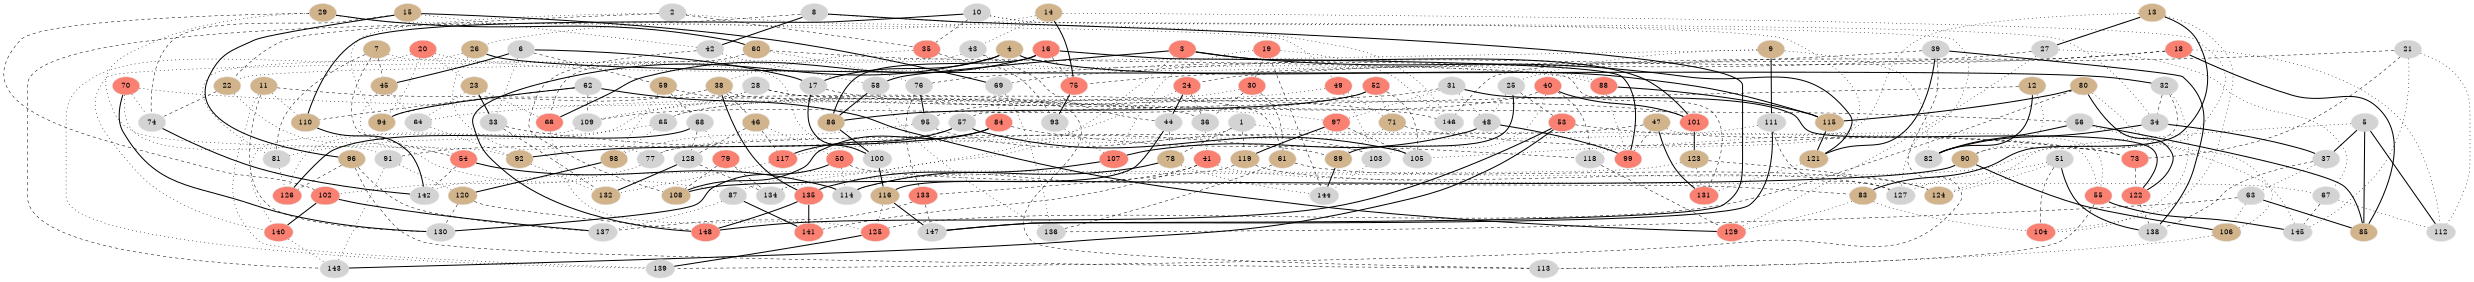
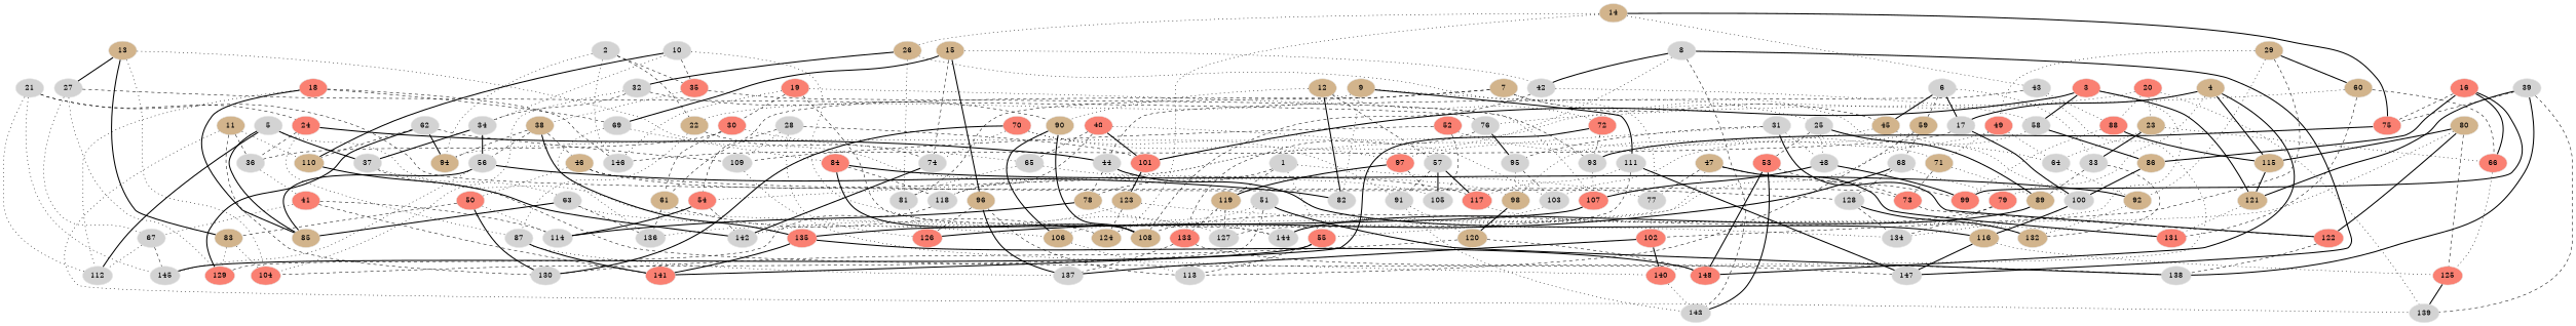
  graph {
    node [color=gray90 fillcolor=lightgrey style=filled]
    edge [style=dotted]
    55 [fillcolor=salmon]
    1
    77
    78 [fillcolor=tan]
    119 [fillcolor=tan]
    145
    113
    102 [fillcolor=salmon]
    144
    114
    127
    133 [fillcolor=salmon]
    22 [fillcolor=tan]
    2
    35 [fillcolor=salmon]
    94 [fillcolor=tan]
    146
    74
    87
    38 [fillcolor=tan]
    93
    3 [fillcolor=salmon]
    58
    101 [fillcolor=salmon]
    121 [fillcolor=tan]
    134
    86 [fillcolor=tan]
    136
    123 [fillcolor=tan]
    131 [fillcolor=salmon]
    4 [fillcolor=tan]
    17
    79 [fillcolor=salmon]
    115 [fillcolor=tan]
    148 [fillcolor=salmon]
    100
    108 [fillcolor=tan]
    5
    37
    85 [fillcolor=tan]
    112
    63
    138
    6
    33
    45 [fillcolor=tan]
    59 [fillcolor=tan]
    89 [fillcolor=tan]
    132 [fillcolor=tan]
    54 [fillcolor=salmon]
    64
    68
    98 [fillcolor=tan]
    7 [fillcolor=tan]
    81
    142
    126 [fillcolor=salmon]
    116 [fillcolor=tan]
    8
    42
    118
    143
    147
    129 [fillcolor=salmon]
    9 [fillcolor=tan]
    25
    82
    111
    48
    53 [fillcolor=salmon]
    117 [fillcolor=salmon]
    10
    34
    110 [fillcolor=tan]
    11 [fillcolor=tan]
    36
    130
    139
    41 [fillcolor=salmon]
    12 [fillcolor=tan]
    57
+   72 [fillcolor=salmon]
    90 [fillcolor=tan]
    105
    91
    141 [fillcolor=salmon]
    106 [fillcolor=tan]
    13 [fillcolor=tan]
    27
    83 [fillcolor=tan]
    104 [fillcolor=salmon]
    67
    76
    14 [fillcolor=tan]
    26 [fillcolor=tan]
    43
    75 [fillcolor=salmon]
    124 [fillcolor=tan]
    32
    88 [fillcolor=salmon]
    44
    140 [fillcolor=salmon]
    15 [fillcolor=tan]
    69
    96 [fillcolor=tan]
    84 [fillcolor=salmon]
    137
    16 [fillcolor=salmon]
    66 [fillcolor=salmon]
    99 [fillcolor=salmon]
    125 [fillcolor=salmon]
    18 [fillcolor=salmon]
    19 [fillcolor=salmon]
    30 [fillcolor=salmon]
    107 [fillcolor=salmon]
    61 [fillcolor=tan]
    65
    135 [fillcolor=salmon]
    20 [fillcolor=salmon]
    23 [fillcolor=tan]
    21
    24 [fillcolor=salmon]
    73 [fillcolor=salmon]
    122 [fillcolor=salmon]
    92 [fillcolor=tan]
    95
    28
    109
    29 [fillcolor=tan]
    49 [fillcolor=salmon]
    60 [fillcolor=tan]
    103
    71 [fillcolor=tan]
    31
    97 [fillcolor=salmon]
    46 [fillcolor=tan]
    56
    50 [fillcolor=salmon]
    128
    39
    40 [fillcolor=salmon]
    47 [fillcolor=tan]
    51
    52 [fillcolor=salmon]
    120 [fillcolor=tan]
    62
    70 [fillcolor=salmon]
    80 [fillcolor=tan]
    55 -- 145 [style=bold]
    55 -- 113 [style=dashed]
    1 -- 55
    1 -- 77
    1 -- 78 [style=dashed]
    1 -- 119 [style=dashed]
    77 -- 102
    78 -- 144
    78 -- 114 [style=bold]
    119 -- 127 [style=dashed]
    119 -- 133 [style=dashed]
    102 -- 140 [style=bold]
    102 -- 137 [style=bold]
    133 -- 147 [style=dashed]
    133 -- 137 [style=dashed]
    22 -- 74 [style=dashed]
    22 -- 87
    2 -- 22 [style=dashed]
    2 -- 35 [style=dashed]
    2 -- 94
    2 -- 146
    35 -- 38
    35 -- 93 [style=dashed]
    74 -- 142 [style=bold]
    87 -- 141 [style=bold]
    87 -- 137
    38 -- 94 [style=dashed]
    38 -- 135 [style=bold]
    38 -- 46 [style=dashed]
    38 -- 56 [style=dashed]
    93 -- 107
    3 -- 58 [style=bold]
    3 -- 101 [style=bold]
    3 -- 121 [style=bold]
    3 -- 134
    58 -- 86 [style=bold]
    58 -- 136
    101 -- 123 [style=bold]
    121 -- 131
    86 -- 100 [style=bold]
    123 -- 131
    123 -- 142
    123 -- 124 [style=dashed]
    4 -- 17 [style=bold]
+   4 -- 79
    4 -- 115 [style=bold]
    4 -- 148 [style=bold]
    17 -- 146 [style=dashed]
    17 -- 100 [style=bold]
    79 -- 134 [style=dashed]
    79 -- 108 [style=dashed]
    115 -- 121 [style=bold]
    100 -- 116 [style=bold]
    5 -- 134
    5 -- 37 [style=bold]
    5 -- 85 [style=bold]
    5 -- 112 [style=bold]
    37 -- 63
    37 -- 138 [style=dashed]
    63 -- 136 [style=dashed]
    63 -- 85 [style=bold]
    63 -- 106
    6 -- 17 [style=bold]
    6 -- 33
    6 -- 45 [style=bold]
    6 -- 59 [style=dashed]
    33 -- 89 [style=dashed]
    33 -- 132 [style=dashed]
    45 -- 54
    45 -- 64
    59 -- 113 [style=dashed]
    59 -- 68 [style=dashed]
    59 -- 98
    89 -- 144 [style=bold]
    54 -- 114 [style=bold]
    54 -- 142 [style=dashed]
    64 -- 92
    68 -- 79
    68 -- 126 [style=bold]
    68 -- 128 [style=dashed]
    98 -- 120 [style=bold]
    7 -- 100
    7 -- 45 [style=dashed]
    7 -- 54 [style=dashed]
    7 -- 81 [style=dashed]
    81 -- 126
    116 -- 147 [style=bold]
    116 -- 125
    8 -- 42 [style=bold]
    8 -- 118
    8 -- 143 [style=dashed]
    8 -- 147 [style=bold]
    42 -- 58
    42 -- 108 [style=dashed]
    118 -- 129 [style=dashed]
    9 -- 22
    9 -- 25
    9 -- 82
    9 -- 111 [style=bold]
    25 -- 89 [style=bold]
    25 -- 48
    25 -- 53 [style=dashed]
    111 -- 127 [style=dashed]
    111 -- 147 [style=bold]
    111 -- 117
    48 -- 99 [style=bold]
    48 -- 107 [style=bold]
    53 -- 148 [style=bold]
    53 -- 143 [style=bold]
    53 -- 73 [style=dashed]
    117 -- 132
    10 -- 127
    10 -- 35 [style=dashed]
    10 -- 34
    10 -- 110 [style=bold]
    34 -- 37 [style=bold]
-   34 -- 82 [style=bold]
+   34 -- 56 [style=bold]
    110 -- 142 [style=bold]
    11 -- 110
    11 -- 36 [style=dashed]
    11 -- 130 [style=dashed]
    11 -- 139
    36 -- 41
    41 -- 114 [style=dashed]
    41 -- 141 [style=dashed]
    41 -- 67
    12 -- 82 [style=bold]
    12 -- 57 [style=dashed]
+   12 -- 72
    12 -- 90
    57 -- 117 [style=bold]
    57 -- 105 [style=bold]
    57 -- 91 [style=dashed]
+   72 -- 93 [style=dashed]
+   72 -- 141 [style=bold]
    90 -- 108 [style=bold]
    90 -- 106 [style=bold]
    91 -- 143
    91 -- 120
    106 -- 113
    13 -- 105
    13 -- 27 [style=bold]
    13 -- 83 [style=bold]
    13 -- 104
    27 -- 129
    27 -- 67
    27 -- 76 [style=dashed]
    83 -- 129
    83 -- 104
    67 -- 145 [style=dashed]
    67 -- 112
    76 -- 133 [style=dashed]
    76 -- 95 [style=bold]
    14 -- 26
    14 -- 43
    14 -- 75 [style=bold]
    14 -- 124
    26 -- 77
    26 -- 81
    26 -- 32 [style=bold]
    43 -- 88
    43 -- 44 [style=dashed]
    43 -- 140
    75 -- 93 [style=bold]
    32 -- 34 [style=dashed]
    32 -- 90 [style=dashed]
    32 -- 104
    88 -- 115 [style=bold]
    88 -- 99
    44 -- 78 [style=dashed]
    44 -- 116 [style=bold]
    140 -- 143
    15 -- 74 [style=dashed]
    15 -- 42
    15 -- 69 [style=bold]
    15 -- 96 [style=bold]
    69 -- 136
    69 -- 84
    96 -- 113 [style=dashed]
    96 -- 126 [style=dashed]
-   96 -- 137 [style=dashed]
+   96 -- 137 [style=bold]
    84 -- 108 [style=bold]
    84 -- 118 [style=dashed]
    84 -- 92 [style=bold]
    16 -- 86 [style=bold]
    16 -- 75 [style=dashed]
    16 -- 66 [style=bold]
    16 -- 99 [style=bold]
    66 -- 125
    125 -- 139 [style=bold]
    18 -- 146 [style=dashed]
    18 -- 85 [style=bold]
    18 -- 112
    18 -- 69 [style=dashed]
    19 -- 144 [style=dashed]
    19 -- 146
    19 -- 30 [style=dashed]
    19 -- 107
    30 -- 36 [style=dashed]
    30 -- 61 [style=dashed]
    30 -- 65
    107 -- 135 [style=bold]
    61 -- 136 [style=dashed]
    61 -- 124 [style=dashed]
    65 -- 98
    65 -- 81
    135 -- 148 [style=bold]
    135 -- 141 [style=bold]
    20 -- 94
    20 -- 139
    20 -- 88
    20 -- 23
    23 -- 33 [style=bold]
    23 -- 64
    23 -- 66
    21 -- 145
    21 -- 112
    21 -- 24 [style=dashed]
    21 -- 73 [style=dashed]
    24 -- 87
    24 -- 36 [style=dashed]
    24 -- 44 [style=bold]
    73 -- 122 [style=dashed]
    122 -- 138 [style=dashed]
    92 -- 132
    95 -- 98
    95 -- 103 [style=dashed]
    28 -- 101 [style=dashed]
    28 -- 126
    28 -- 61 [style=dashed]
    28 -- 109
    109 -- 140
    29 -- 102 [style=dashed]
    29 -- 92
    29 -- 49
    29 -- 60 [style=bold]
    49 -- 64
    49 -- 103
    49 -- 71
    60 -- 131 [style=dashed]
    60 -- 76
    60 -- 66 [style=dashed]
    103 -- 144
    71 -- 89
    71 -- 73 [style=dashed]
    31 -- 48
    31 -- 122 [style=bold]
    31 -- 95 [style=dashed]
    31 -- 97
    97 -- 119 [style=bold]
    97 -- 105 [style=dashed]
    46 -- 117 [style=dashed]
    46 -- 50
    46 -- 128 [style=dashed]
    56 -- 145
    56 -- 85 [style=bold]
    56 -- 82 [style=bold]
    50 -- 114
    50 -- 130 [style=bold]
    50 -- 83 [style=dashed]
    128 -- 134 [style=dashed]
    128 -- 132 [style=bold]
    39 -- 121 [style=bold]
    39 -- 138 [style=bold]
    39 -- 139 [style=dashed]
    39 -- 75 [style=dashed]
    40 -- 101 [style=bold]
    40 -- 118 [style=dashed]
    40 -- 65 [style=dashed]
    40 -- 103
    47 -- 55
    47 -- 77 [style=dashed]
    47 -- 131 [style=bold]
    47 -- 99 [style=dashed]
    51 -- 127
    51 -- 138 [style=bold]
    51 -- 104 [style=dashed]
    51 -- 124
-   52 -- 86 [style=bold]
    52 -- 105 [style=dashed]
    52 -- 109 [style=dashed]
    52 -- 71
    120 -- 148 [style=dashed]
    120 -- 130 [style=dashed]
    62 -- 94 [style=bold]
    62 -- 129 [style=bold]
    62 -- 110 [style=dashed]
    62 -- 109 [style=dashed]
    70 -- 74
    70 -- 130 [style=bold]
    70 -- 91
    70 -- 97
    80 -- 115 [style=bold]
    80 -- 106
    80 -- 125 [style=dashed]
    80 -- 122 [style=bold]
  }
